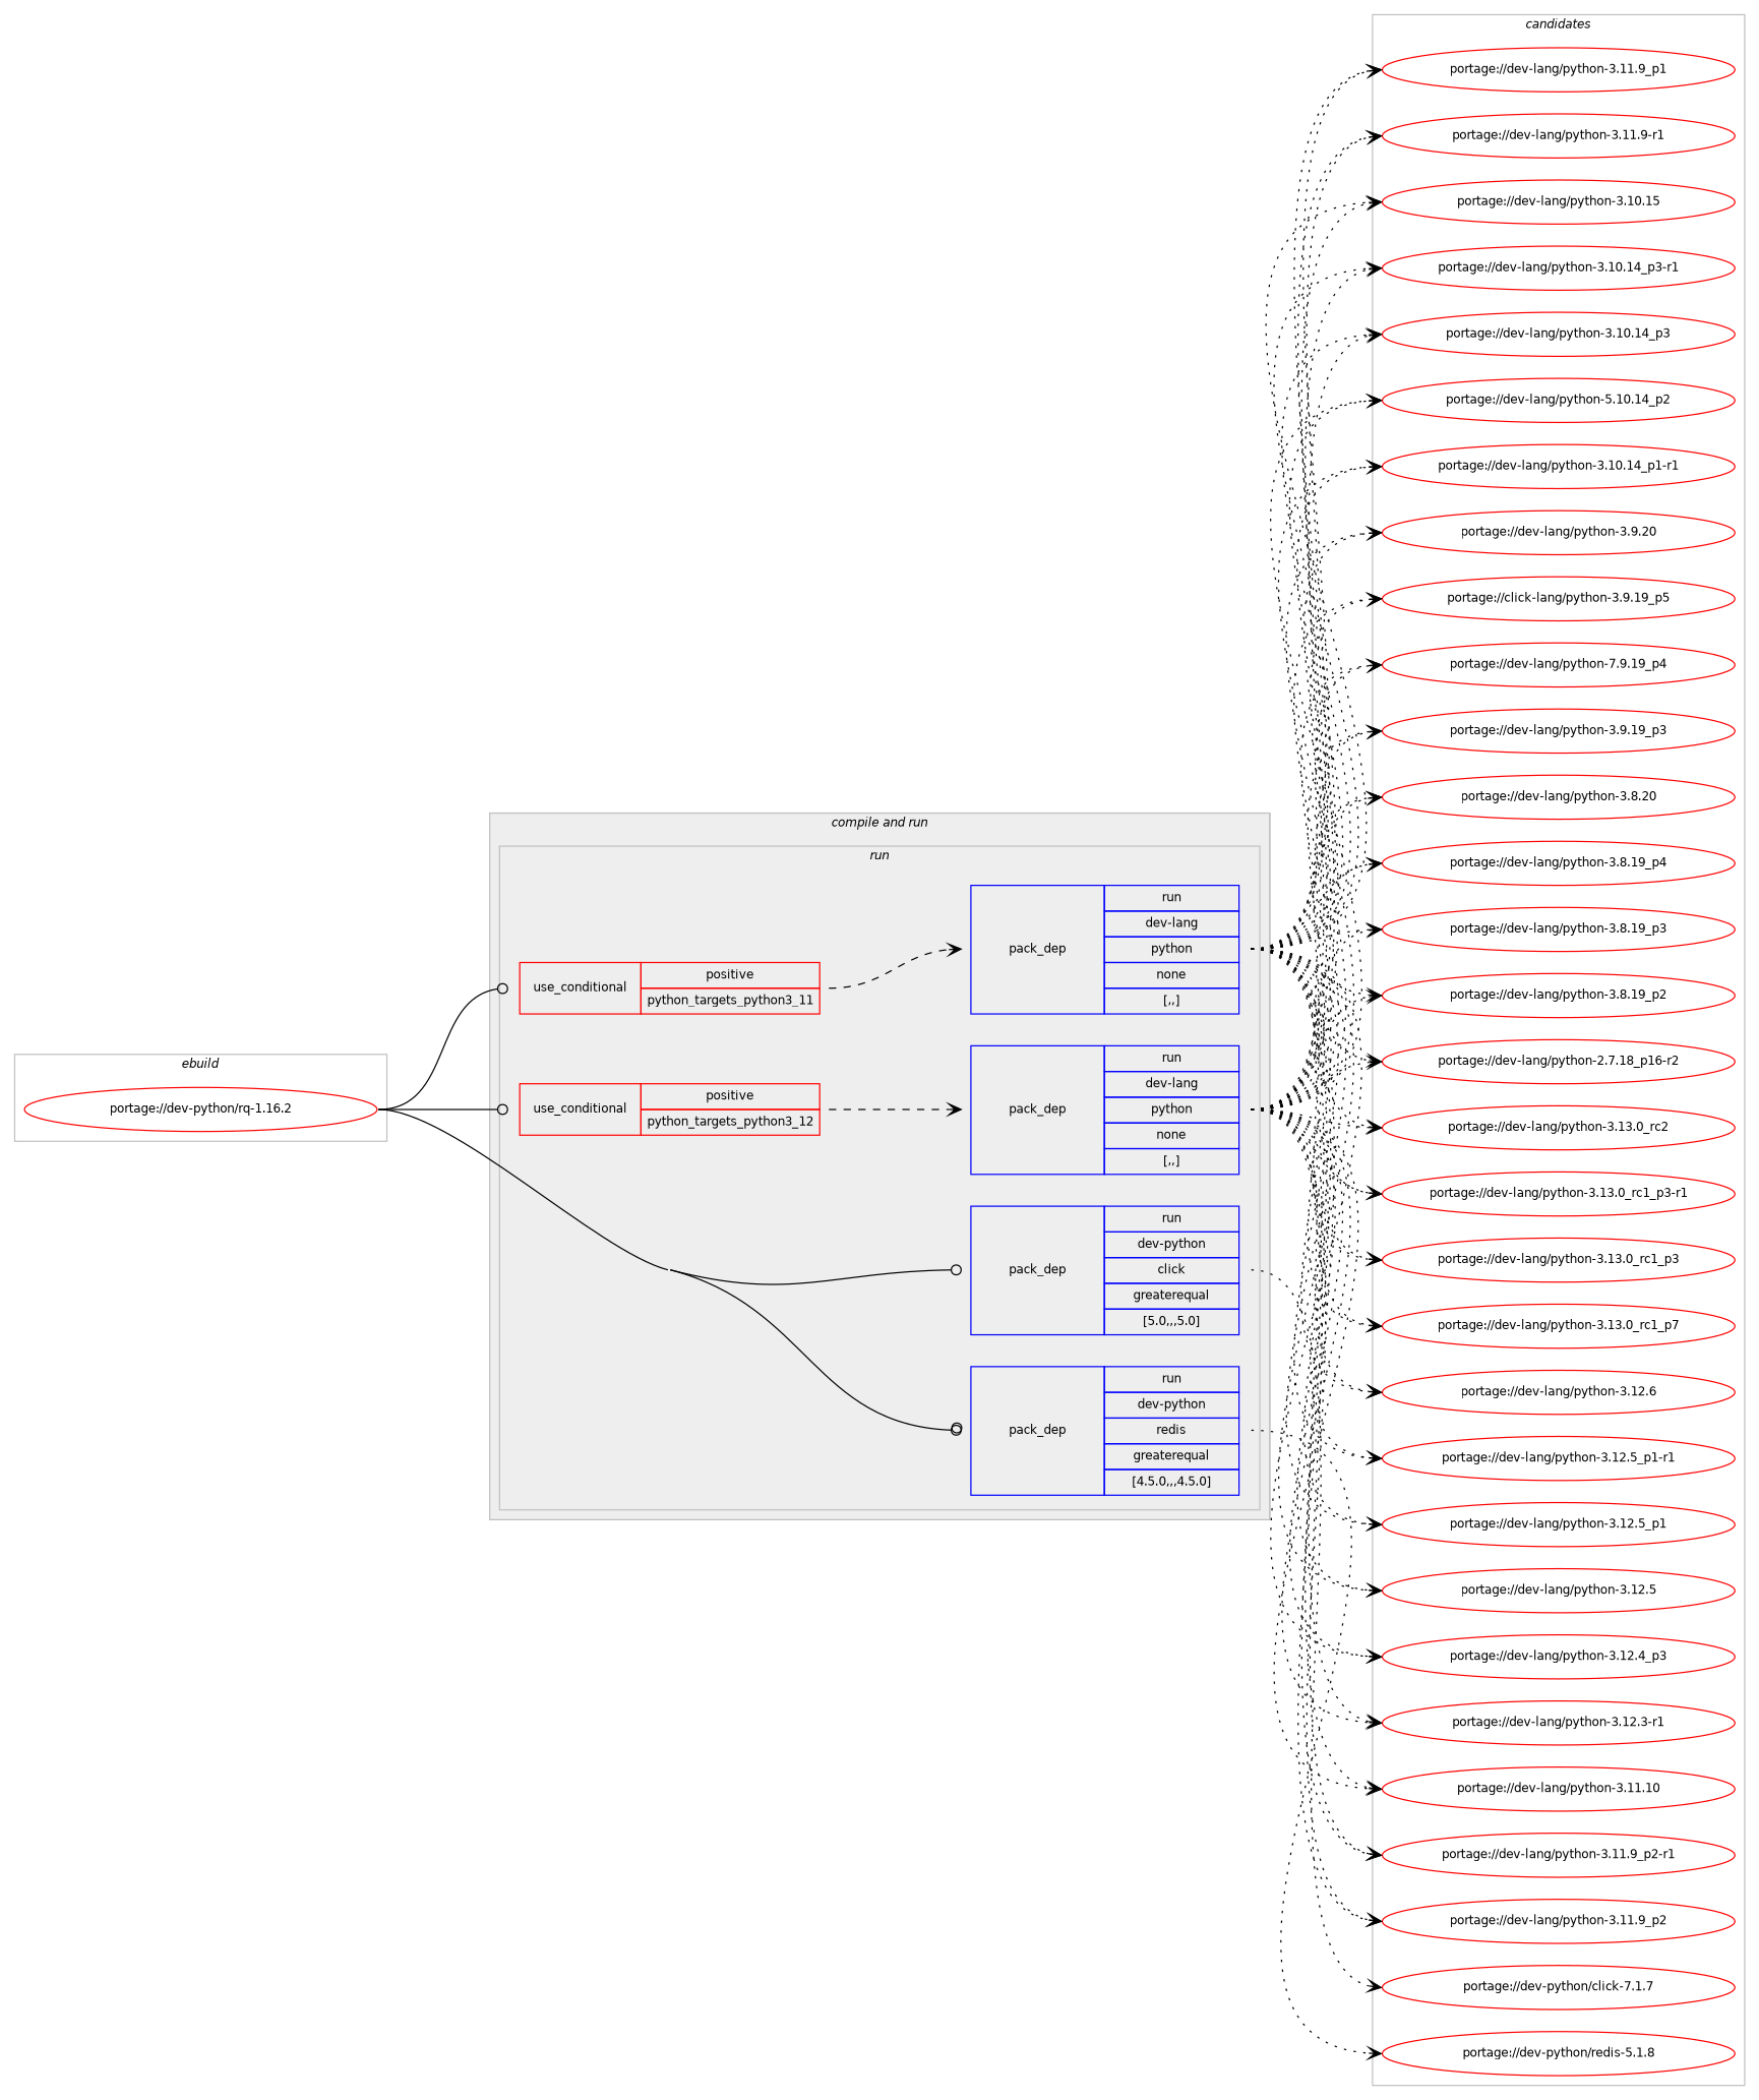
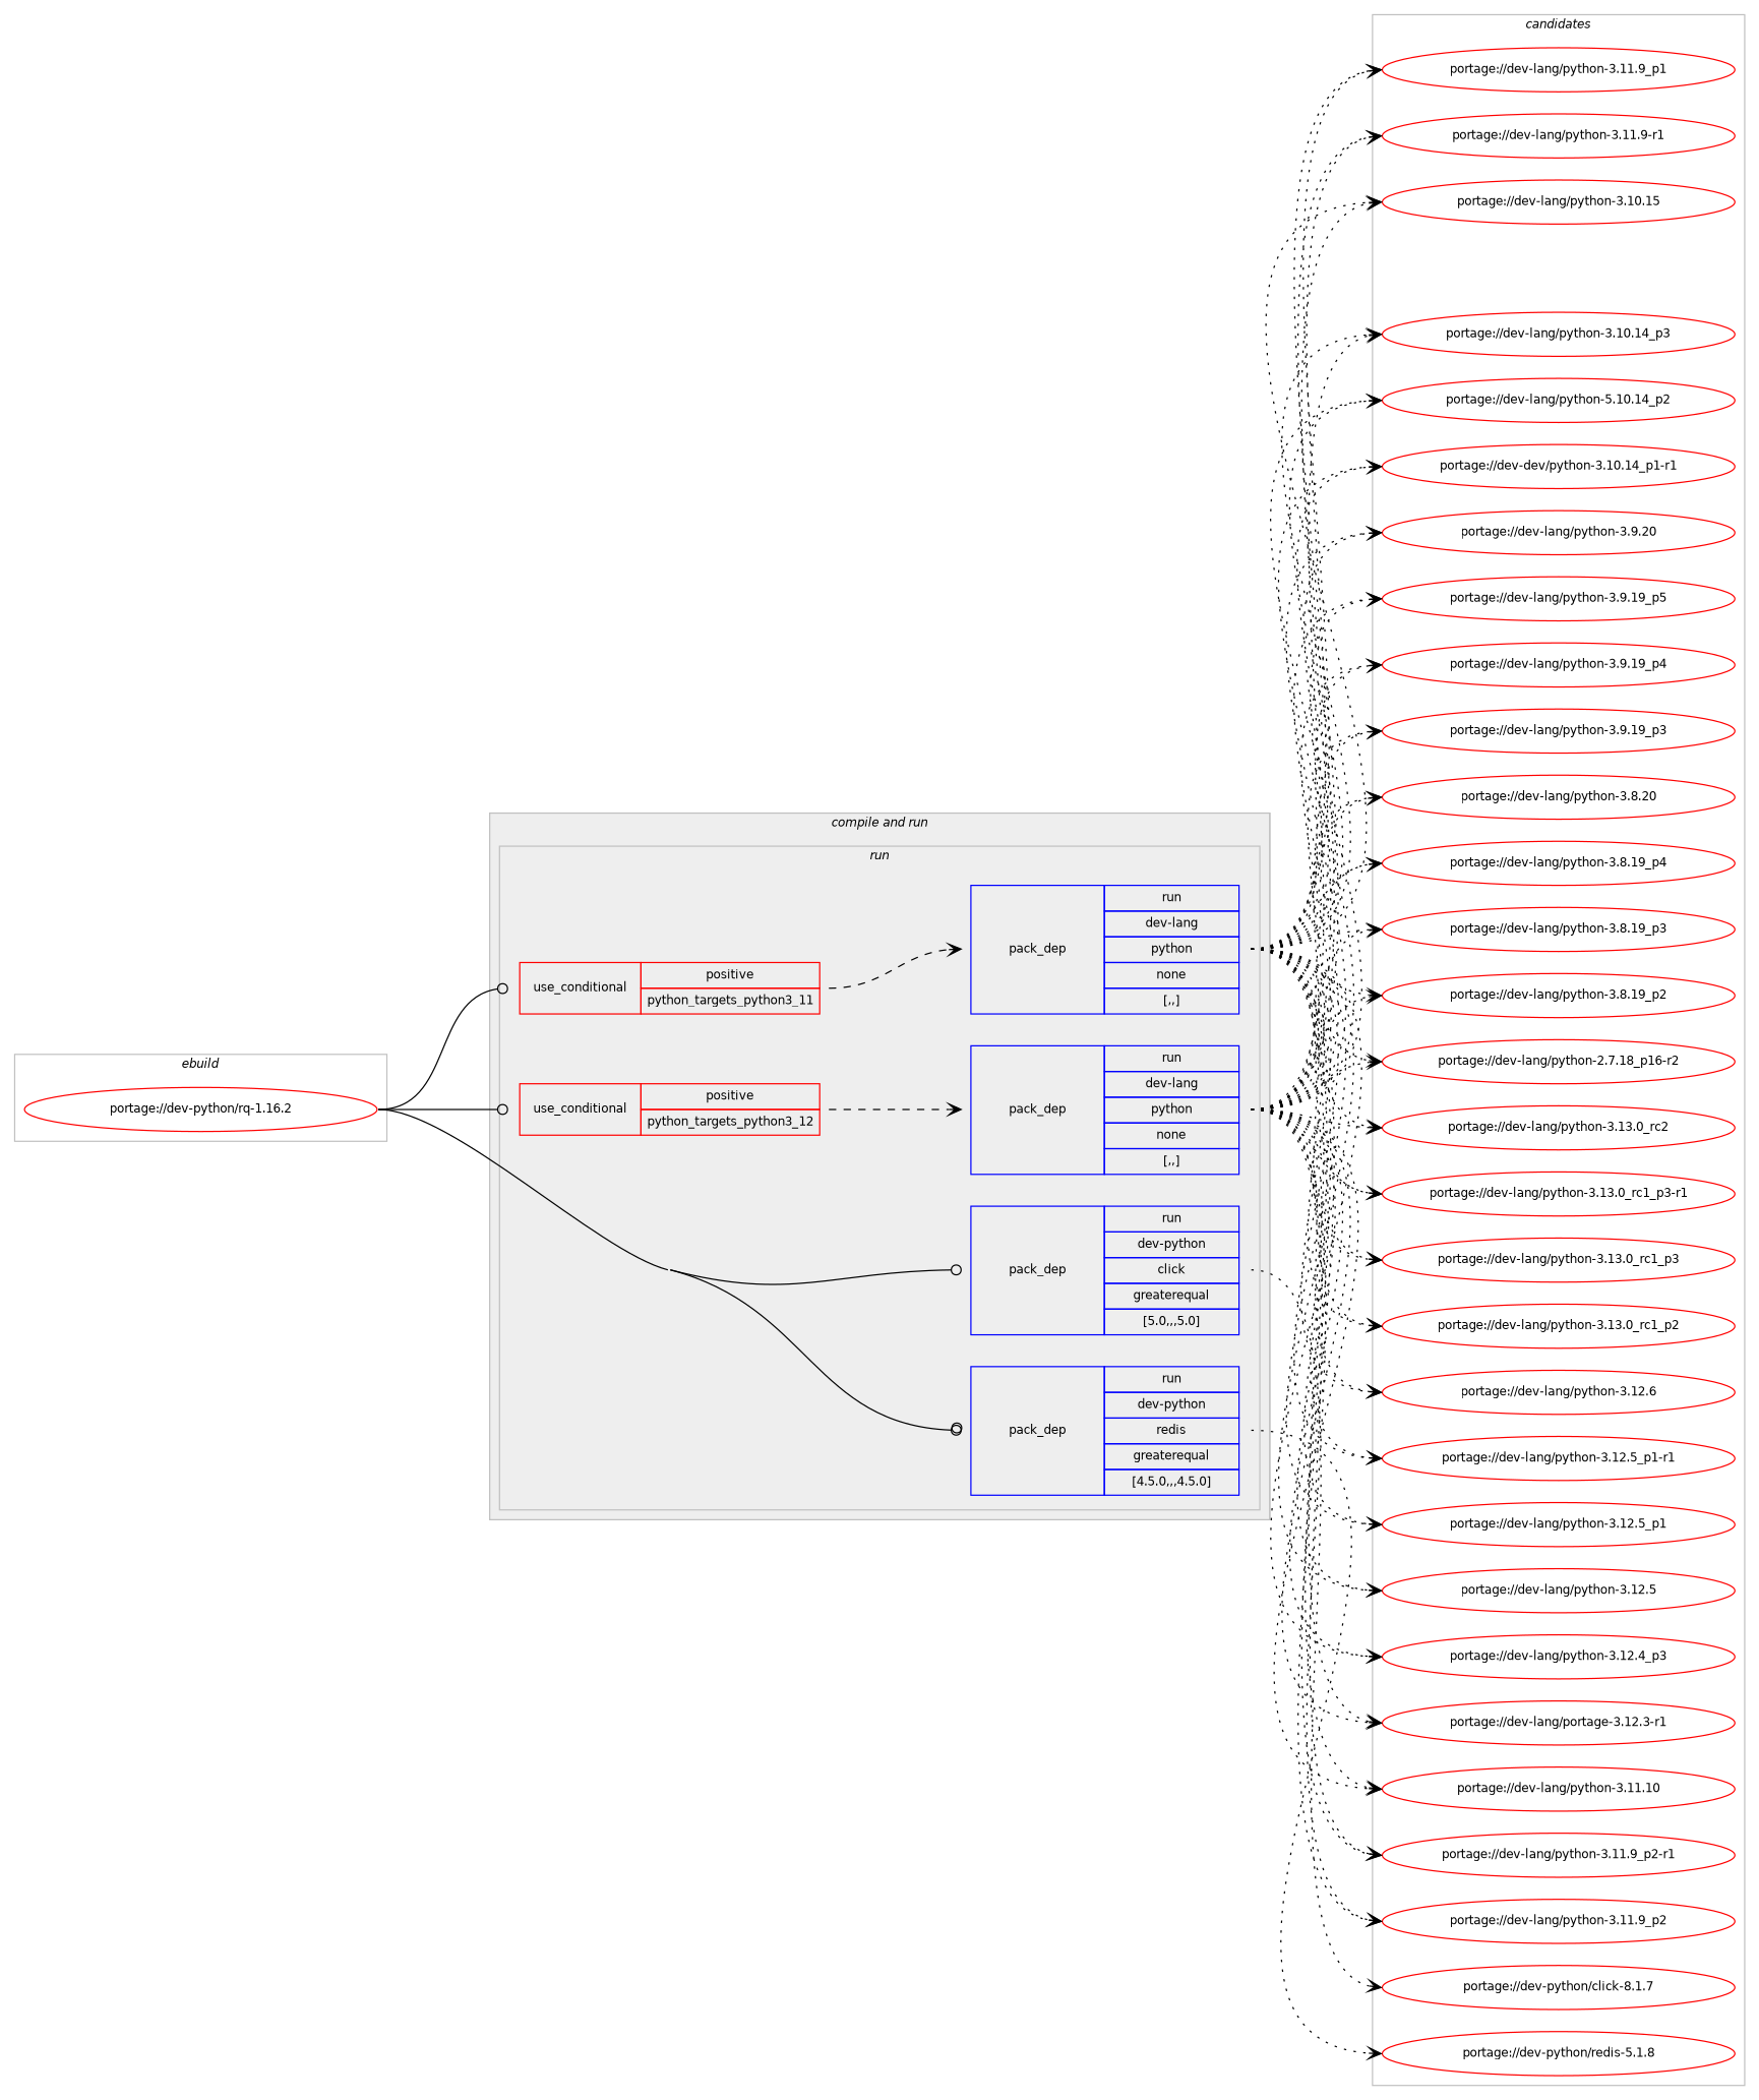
  digraph {
    compound=true
    concentrate=true
    fontname=Helvetica
    fontsize=10
    newrank=true
    rankdir=LR
    ranksep=1.5
    node [color=red fontname=Helvetica fontsize=10]
    edge [arrowhead=vee headport=w style=dotted tailport=e weight=100]
    n1 [label="portage://dev-python/rq-1.16.2" width=4]
    n2 [color=blue label=<<TABLE BORDER="0" CELLBORDER="1" CELLSPACING="0" CELLPADDING="4" WIDTH="220"><TR><TD ROWSPAN="6" CELLPADDING="30">pack_dep</TD></TR><TR><TD WIDTH="110">run</TD></TR><TR><TD>dev-lang</TD></TR><TR><TD>python</TD></TR><TR><TD>none</TD></TR><TR><TD>[,,]</TD></TR></TABLE>> shape=none]
    n3 [label=<<TABLE BORDER="0" CELLBORDER="1" CELLSPACING="0" CELLPADDING="4"><TR><TD ROWSPAN="3" CELLPADDING="10">use_conditional</TD></TR><TR><TD>positive</TD></TR><TR><TD>python_targets_python3_11</TD></TR></TABLE>> shape=none]
    n4 [color=blue label=<<TABLE BORDER="0" CELLBORDER="1" CELLSPACING="0" CELLPADDING="4" WIDTH="220"><TR><TD ROWSPAN="6" CELLPADDING="30">pack_dep</TD></TR><TR><TD WIDTH="110">run</TD></TR><TR><TD>dev-lang</TD></TR><TR><TD>python</TD></TR><TR><TD>none</TD></TR><TR><TD>[,,]</TD></TR></TABLE>> shape=none]
    n5 [label=<<TABLE BORDER="0" CELLBORDER="1" CELLSPACING="0" CELLPADDING="4"><TR><TD ROWSPAN="3" CELLPADDING="10">use_conditional</TD></TR><TR><TD>positive</TD></TR><TR><TD>python_targets_python3_12</TD></TR></TABLE>> shape=none]
    n6 [color=blue label=<<TABLE BORDER="0" CELLBORDER="1" CELLSPACING="0" CELLPADDING="4" WIDTH="220"><TR><TD ROWSPAN="6" CELLPADDING="30">pack_dep</TD></TR><TR><TD WIDTH="110">run</TD></TR><TR><TD>dev-python</TD></TR><TR><TD>click</TD></TR><TR><TD>greaterequal</TD></TR><TR><TD>[5.0,,,5.0]</TD></TR></TABLE>> shape=none]
    n7 [color=blue label=<<TABLE BORDER="0" CELLBORDER="1" CELLSPACING="0" CELLPADDING="4" WIDTH="220"><TR><TD ROWSPAN="6" CELLPADDING="30">pack_dep</TD></TR><TR><TD WIDTH="110">run</TD></TR><TR><TD>dev-python</TD></TR><TR><TD>redis</TD></TR><TR><TD>greaterequal</TD></TR><TR><TD>[4.5.0,,,4.5.0]</TD></TR></TABLE>> shape=none]
    n8 [label="portage://dev-lang/python-3.13.0_rc2" width=4]
    n9 [label="portage://dev-lang/python-3.13.0_rc1_p3-r1" width=4]
    n10 [label="portage://dev-lang/python-3.13.0_rc1_p3" width=4]
-   n11 [label="portage://dev-lang/python-3.13.0_rc1_p7" width=4]
+   n11 [label="portage://dev-lang/python-3.13.0_rc1_p2" width=4]
    n12 [label="portage://dev-lang/python-3.12.6" width=4]
    n13 [label="portage://dev-lang/python-3.12.5_p1-r1" width=4]
    n14 [label="portage://dev-lang/python-3.12.5_p1" width=4]
    n15 [label="portage://dev-lang/python-3.12.5" width=4]
    n16 [label="portage://dev-lang/python-3.12.4_p3" width=4]
-   n17 [label="portage://dev-lang/python-3.12.3-r1" width=4]
+   n17 [label="portage://dev-lang/portage-3.12.3-r1" width=4]
    n18 [label="portage://dev-lang/python-3.11.10" width=4]
    n19 [label="portage://dev-lang/python-3.11.9_p2-r1" width=4]
    n20 [label="portage://dev-lang/python-3.11.9_p2" width=4]
    n21 [label="portage://dev-lang/python-3.11.9_p1" width=4]
    n22 [label="portage://dev-lang/python-3.11.9-r1" width=4]
    n23 [label="portage://dev-lang/python-3.10.15" width=4]
-   n24 [label="portage://dev-lang/python-3.10.14_p3-r1" width=4]
    n25 [label="portage://dev-lang/python-3.10.14_p3" width=4]
    n26 [label="portage://dev-lang/python-5.10.14_p2" width=4]
-   n27 [label="portage://dev-lang/python-3.10.14_p1-r1" width=4]
+   n27 [label="portage://dev-dev/python-3.10.14_p1-r1" width=4]
    n28 [label="portage://dev-lang/python-3.9.20" width=4]
-   n29 [label="portage://click-lang/python-3.9.19_p5" width=4]
-   n30 [label="portage://dev-lang/python-7.9.19_p4" width=4]
+   n29 [label="portage://dev-lang/python-3.9.19_p5" width=4]
+   n30 [label="portage://dev-lang/python-3.9.19_p4" width=4]
    n31 [label="portage://dev-lang/python-3.9.19_p3" width=4]
    n32 [label="portage://dev-lang/python-3.8.20" width=4]
    n33 [label="portage://dev-lang/python-3.8.19_p4" width=4]
    n34 [label="portage://dev-lang/python-3.8.19_p3" width=4]
    n35 [label="portage://dev-lang/python-3.8.19_p2" width=4]
    n36 [label="portage://dev-lang/python-2.7.18_p16-r2" width=4]
-   n37 [label="portage://dev-python/click-7.1.7" width=4]
+   n37 [label="portage://dev-python/click-8.1.7" width=4]
    n38 [label="portage://dev-python/redis-5.1.8" width=4]
    subgraph cluster_1 {
      color=gray
      label=<<i>ebuild</i>>
      n1
    }
    subgraph cluster_2 {
      color=gray
      label=<<i>dependencies</i>>
      subgraph cluster_3 {
        color=gray
        fillcolor="#eeeeee"
        label=<<i>compile</i>>
        style=filled
      }
      subgraph cluster_4 {
        color=gray
        fillcolor="#eeeeee"
        label=<<i>compile and run</i>>
        style=filled
      }
      subgraph cluster_5 {
        color=gray
        fillcolor="#eeeeee"
        label=<<i>run</i>>
        style=filled
        subgraph sub_6 {
          color=gray
          fillcolor="#eeeeee"
          label=<<i>run</i>>
          style=filled
          n3
          subgraph sub_7 {
            color=gray
            fillcolor="#eeeeee"
            label=<<i>run</i>>
            style=filled
            n2
          }
        }
        subgraph sub_8 {
          color=gray
          fillcolor="#eeeeee"
          label=<<i>run</i>>
          style=filled
          n5
          subgraph sub_9 {
            color=gray
            fillcolor="#eeeeee"
            label=<<i>run</i>>
            style=filled
            n4
          }
        }
        subgraph sub_10 {
          color=gray
          fillcolor="#eeeeee"
          label=<<i>run</i>>
          style=filled
          n6
        }
        subgraph sub_11 {
          color=gray
          fillcolor="#eeeeee"
          label=<<i>run</i>>
          style=filled
          n7
        }
      }
    }
    subgraph cluster_12 {
      color=gray
      label=<<i>candidates</i>>
      rank=same
      subgraph sub_13 {
        color=black
        label=<<i>candidates</i>>
        nodesep=1
        rank=same
        n8
        n9
        n10
        n11
        n12
        n13
        n14
        n15
        n16
        n17
        n18
        n19
        n20
        n21
        n22
        n23
-       n24
        n25
        n26
        n27
        n28
        n29
        n30
        n31
        n32
        n33
        n34
        n35
        n36
      }
      subgraph sub_14 {
        color=black
        label=<<i>candidates</i>>
        nodesep=1
        rank=same
        n8
        n9
        n10
        n11
        n12
        n13
        n14
        n15
        n16
        n17
        n18
        n19
        n20
        n21
        n22
        n23
-       n24
        n25
        n26
        n27
        n28
        n29
        n30
        n31
        n32
        n33
        n34
        n35
        n36
      }
      subgraph sub_15 {
        color=black
        label=<<i>candidates</i>>
        nodesep=1
        rank=same
        n37
      }
      subgraph sub_16 {
        color=black
        label=<<i>candidates</i>>
        nodesep=1
        rank=same
        n38
      }
    }
    n1 -> n3 [arrowhead=odot style=solid weight=20]
    n1 -> n5 [arrowhead=odot style=solid weight=20]
    n1 -> n6 [arrowhead=odot style=solid weight=20]
    n1 -> n7 [arrowhead=odot style=solid weight=20]
    n2 -> n8
    n2 -> n9
    n2 -> n10
    n2 -> n11
    n2 -> n12
    n2 -> n13
    n2 -> n14
    n2 -> n15
    n2 -> n16
    n2 -> n17
    n2 -> n18
    n2 -> n19
    n2 -> n20
    n2 -> n21
    n2 -> n22
    n2 -> n23
-   n2 -> n24
    n2 -> n25
    n2 -> n26
    n2 -> n27
    n2 -> n28
    n2 -> n29
    n2 -> n30
    n2 -> n31
    n2 -> n32
    n2 -> n33
    n2 -> n34
    n2 -> n35
    n2 -> n36
    n3 -> n2 [style=dashed weight=20]
    n4 -> n8
    n4 -> n9
    n4 -> n10
    n4 -> n11
    n4 -> n12
    n4 -> n13
    n4 -> n14
    n4 -> n15
    n4 -> n16
    n4 -> n17
    n4 -> n18
    n4 -> n19
    n4 -> n20
    n4 -> n21
    n4 -> n22
    n4 -> n23
-   n4 -> n24
    n4 -> n25
    n4 -> n26
    n4 -> n27
    n4 -> n28
    n4 -> n29
    n4 -> n30
    n4 -> n31
    n4 -> n32
    n4 -> n33
    n4 -> n34
    n4 -> n35
    n4 -> n36
    n5 -> n4 [style=dashed weight=20]
    n6 -> n37
    n7 -> n38
  }
